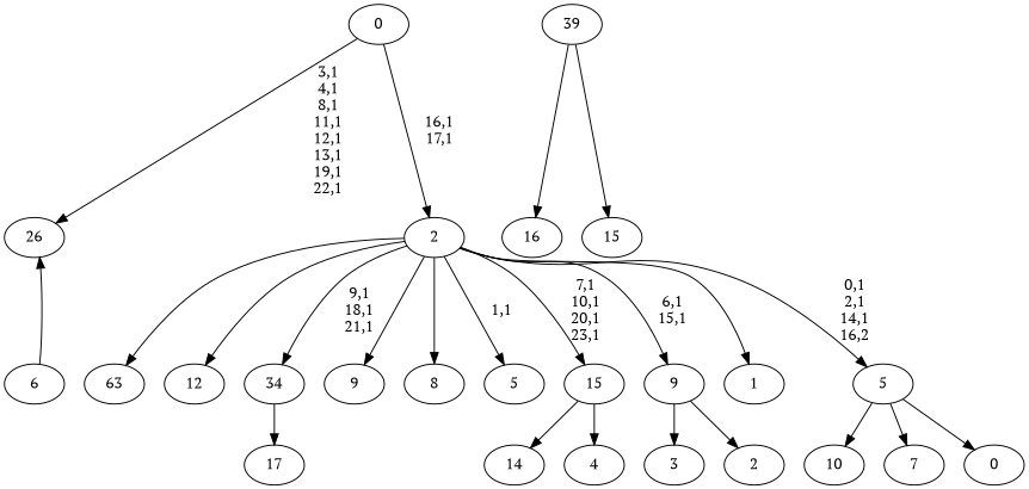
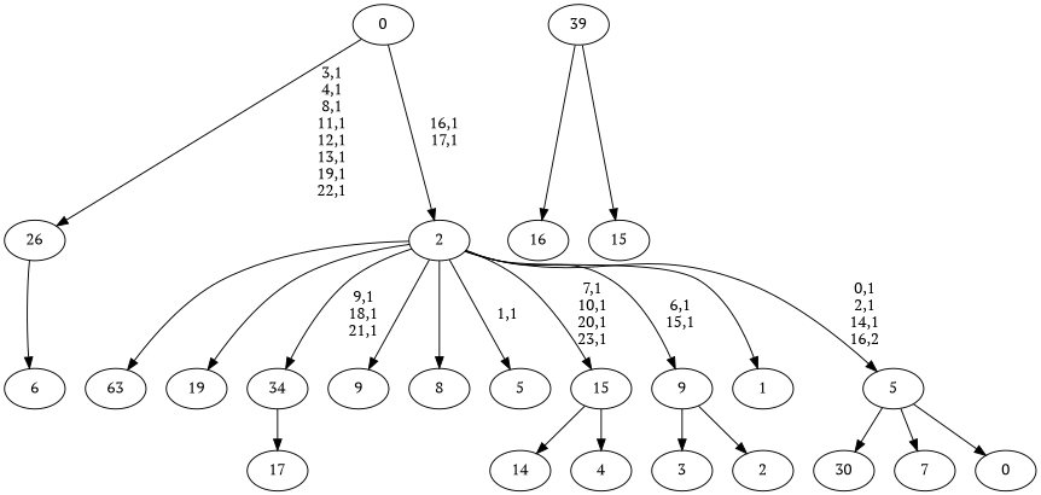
  digraph {
    fontname="PT Serif"
    node [fontname="PT Serif"]
    edge [fontname="PT Serif"]
    n1 [label=17]
    n2 [label=16]
    n3 [label=15]
    39
    n5 [label=14]
    n6 [label=63]
-   n7 [label=12]
+   n7 [label=19]
    34
-   n9 [label=10]
+   n9 [label=30]
    n10 [label=9]
    n11 [label=8]
    n12 [label=7]
    n13 [label=6]
    26
    n15 [label=5]
    n16 [label=4]
    15
    n18 [label=3]
    n19 [label=2]
    9
    n21 [label=1]
    n22 [label=0]
    5
    2
    0
    39 -> n2
    39 -> n3
    34 -> n1
-   n13 -> 26
+   26 -> n13
    15 -> n5
    15 -> n16
    9 -> n18
    9 -> n19
    5 -> n9
    5 -> n12
    5 -> n22
    2 -> n6
    2 -> n7
    2 -> 34 [label="9,1\n18,1\n21,1"]
    2 -> n10
    2 -> n11
    2 -> n15 [label="1,1"]
    2 -> 15 [label="7,1\n10,1\n20,1\n23,1"]
    2 -> 9 [label="6,1\n15,1"]
    2 -> n21
    2 -> 5 [label="0,1\n2,1\n14,1\n16,2"]
    0 -> 26 [label="3,1\n4,1\n8,1\n11,1\n12,1\n13,1\n19,1\n22,1"]
    0 -> 2 [label="16,1\n17,1"]
  }
